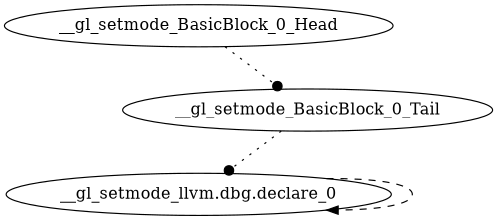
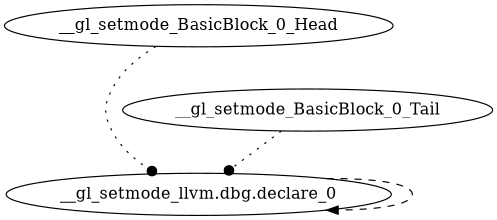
  digraph {
    node [shape=ellipse]
    edge [arrowhead=dot style=dotted]
    "__gl_setmode_llvm.dbg.declare_0"
    __gl_setmode_BasicBlock_0_Tail
    __gl_setmode_BasicBlock_0_Head
    "__gl_setmode_llvm.dbg.declare_0" -> "__gl_setmode_llvm.dbg.declare_0" [arrowhead=normal style=dashed]
    __gl_setmode_BasicBlock_0_Tail -> "__gl_setmode_llvm.dbg.declare_0"
-   __gl_setmode_BasicBlock_0_Head -> __gl_setmode_BasicBlock_0_Tail
+   __gl_setmode_BasicBlock_0_Head -> "__gl_setmode_llvm.dbg.declare_0"
  }
